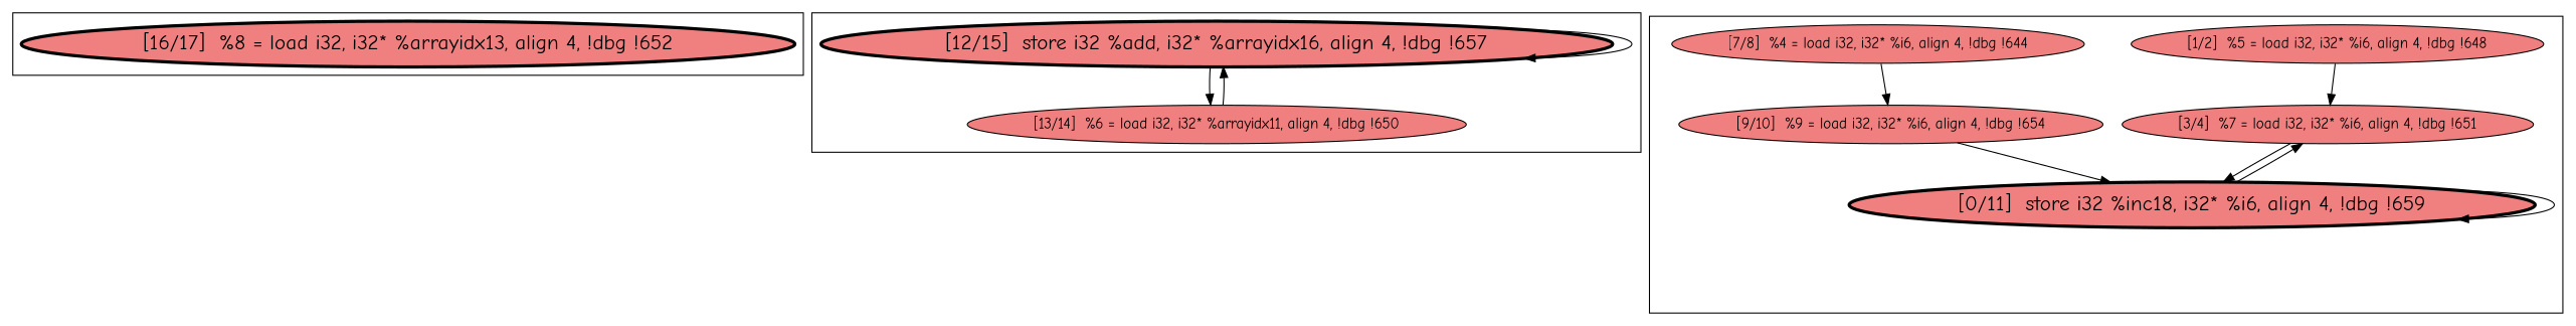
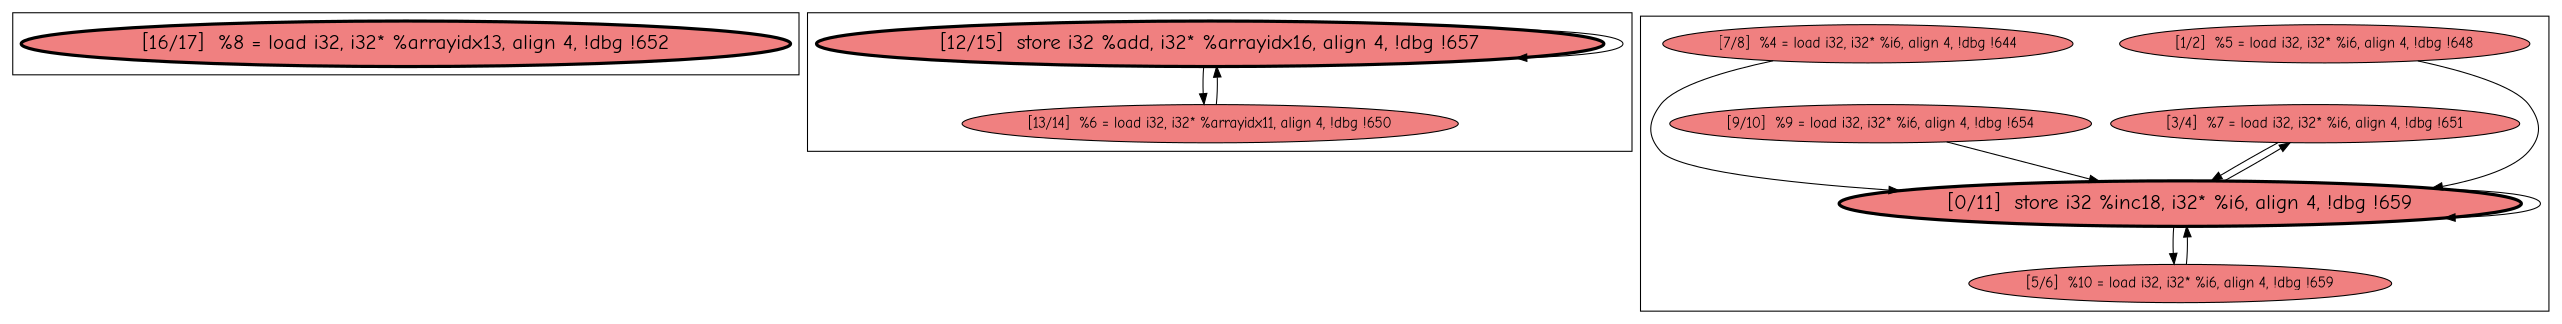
  digraph {
    fontname="Comic Neue"
    node [fillcolor=lightcoral fontname="Comic Neue" shape=ellipse style=filled]
    edge [fontname="Comic Neue"]
    n1 [fontsize=20 label="[16/17]  %8 = load i32, i32* %arrayidx13, align 4, !dbg !652" penwidth=3.0]
    n2 [fontsize=20 label="[12/15]  store i32 %add, i32* %arrayidx16, align 4, !dbg !657" penwidth=3.0]
    n3 [label="[13/14]  %6 = load i32, i32* %arrayidx11, align 4, !dbg !650"]
    n4 [label="[3/4]  %7 = load i32, i32* %i6, align 4, !dbg !651"]
    n5 [fontsize=20 label="[0/11]  store i32 %inc18, i32* %i6, align 4, !dbg !659" penwidth=3.0]
+   n6 [label="[5/6]  %10 = load i32, i32* %i6, align 4, !dbg !659"]
    n7 [label="[9/10]  %9 = load i32, i32* %i6, align 4, !dbg !654"]
    n8 [label="[1/2]  %5 = load i32, i32* %i6, align 4, !dbg !648"]
    n9 [label="[7/8]  %4 = load i32, i32* %i6, align 4, !dbg !644"]
    subgraph cluster_1 {
      n1
    }
    subgraph cluster_2 {
      n2
      n3
    }
    subgraph cluster_3 {
      n4
      n5
+     n6
      n7
      n8
      n9
    }
    n2 -> n2
    n2 -> n3
    n3 -> n2
    n4 -> n5
    n5 -> n4
    n5 -> n5
+   n5 -> n6
+   n6 -> n5
    n7 -> n5
-   n8 -> n4
-   n9 -> n7
+   n8 -> n5
+   n9 -> n5
  }
